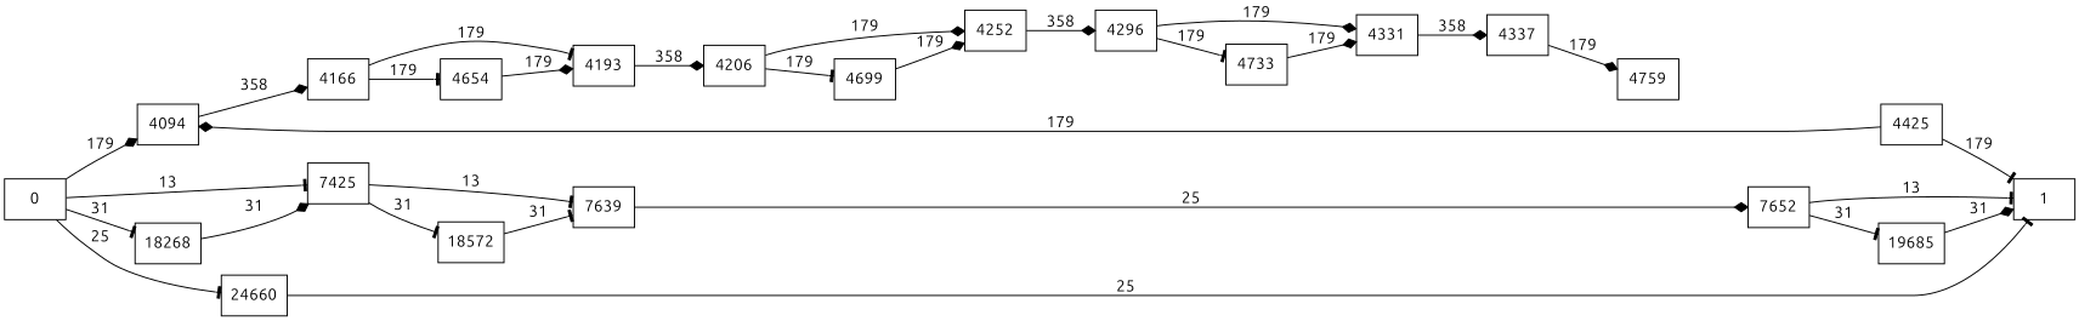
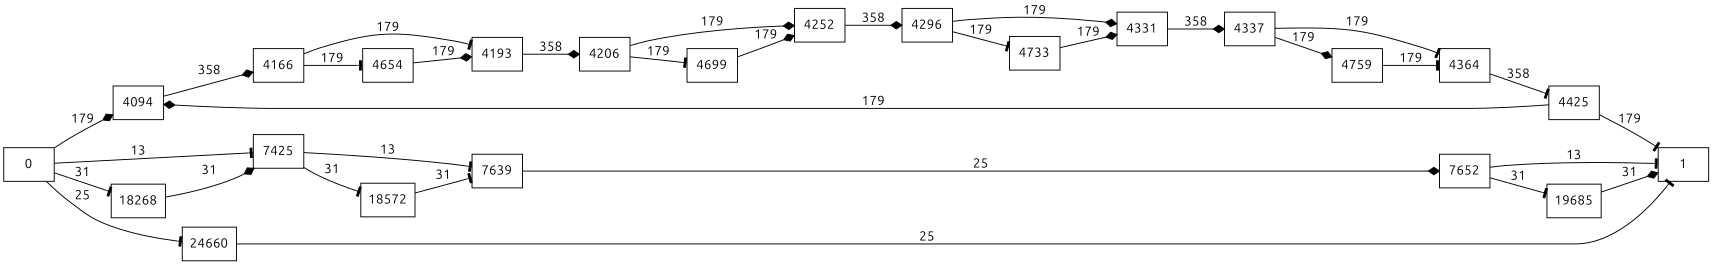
  digraph {
    fontname=Ubuntu
    rankdir=LR
    node [fontname=Ubuntu shape=rectangle]
    edge [arrowhead=tee fontname=Ubuntu]
    4094
    4166
    4193
    4654
    4206
    4252
    4699
    4296
    4331
    4733
    4337
+   4364
    4759
    4425
    1
    7425
    7639
    18572
    7652
    19685
    18268
    24660
    0
    4094 -> 4166 [arrowhead=diamond label=358]
    4166 -> 4193 [label=179]
    4166 -> 4654 [label=179]
    4193 -> 4206 [arrowhead=diamond label=358]
    4654 -> 4193 [arrowhead=diamond label=179]
    4206 -> 4252 [arrowhead=diamond label=179]
    4206 -> 4699 [label=179]
    4252 -> 4296 [arrowhead=diamond label=358]
    4699 -> 4252 [arrowhead=diamond label=179]
    4296 -> 4331 [arrowhead=diamond label=179]
    4296 -> 4733 [label=179]
    4331 -> 4337 [arrowhead=diamond label=358]
    4733 -> 4331 [arrowhead=diamond label=179]
+   4337 -> 4364 [label=179]
    4337 -> 4759 [arrowhead=diamond label=179]
+   4364 -> 4425 [label=358]
+   4759 -> 4364 [label=179]
    4425 -> 4094 [arrowhead=diamond label=179]
    4425 -> 1 [label=179]
    7425 -> 7639 [label=13]
    7425 -> 18572 [label=31]
    7639 -> 7652 [arrowhead=diamond label=25]
    18572 -> 7639 [label=31]
    7652 -> 1 [label=13]
    7652 -> 19685 [label=31]
    19685 -> 1 [arrowhead=diamond label=31]
    18268 -> 7425 [arrowhead=diamond label=31]
    24660 -> 1 [label=25]
    0 -> 4094 [arrowhead=diamond label=179]
    0 -> 7425 [label=13]
    0 -> 18268 [label=31]
    0 -> 24660 [label=25]
  }
